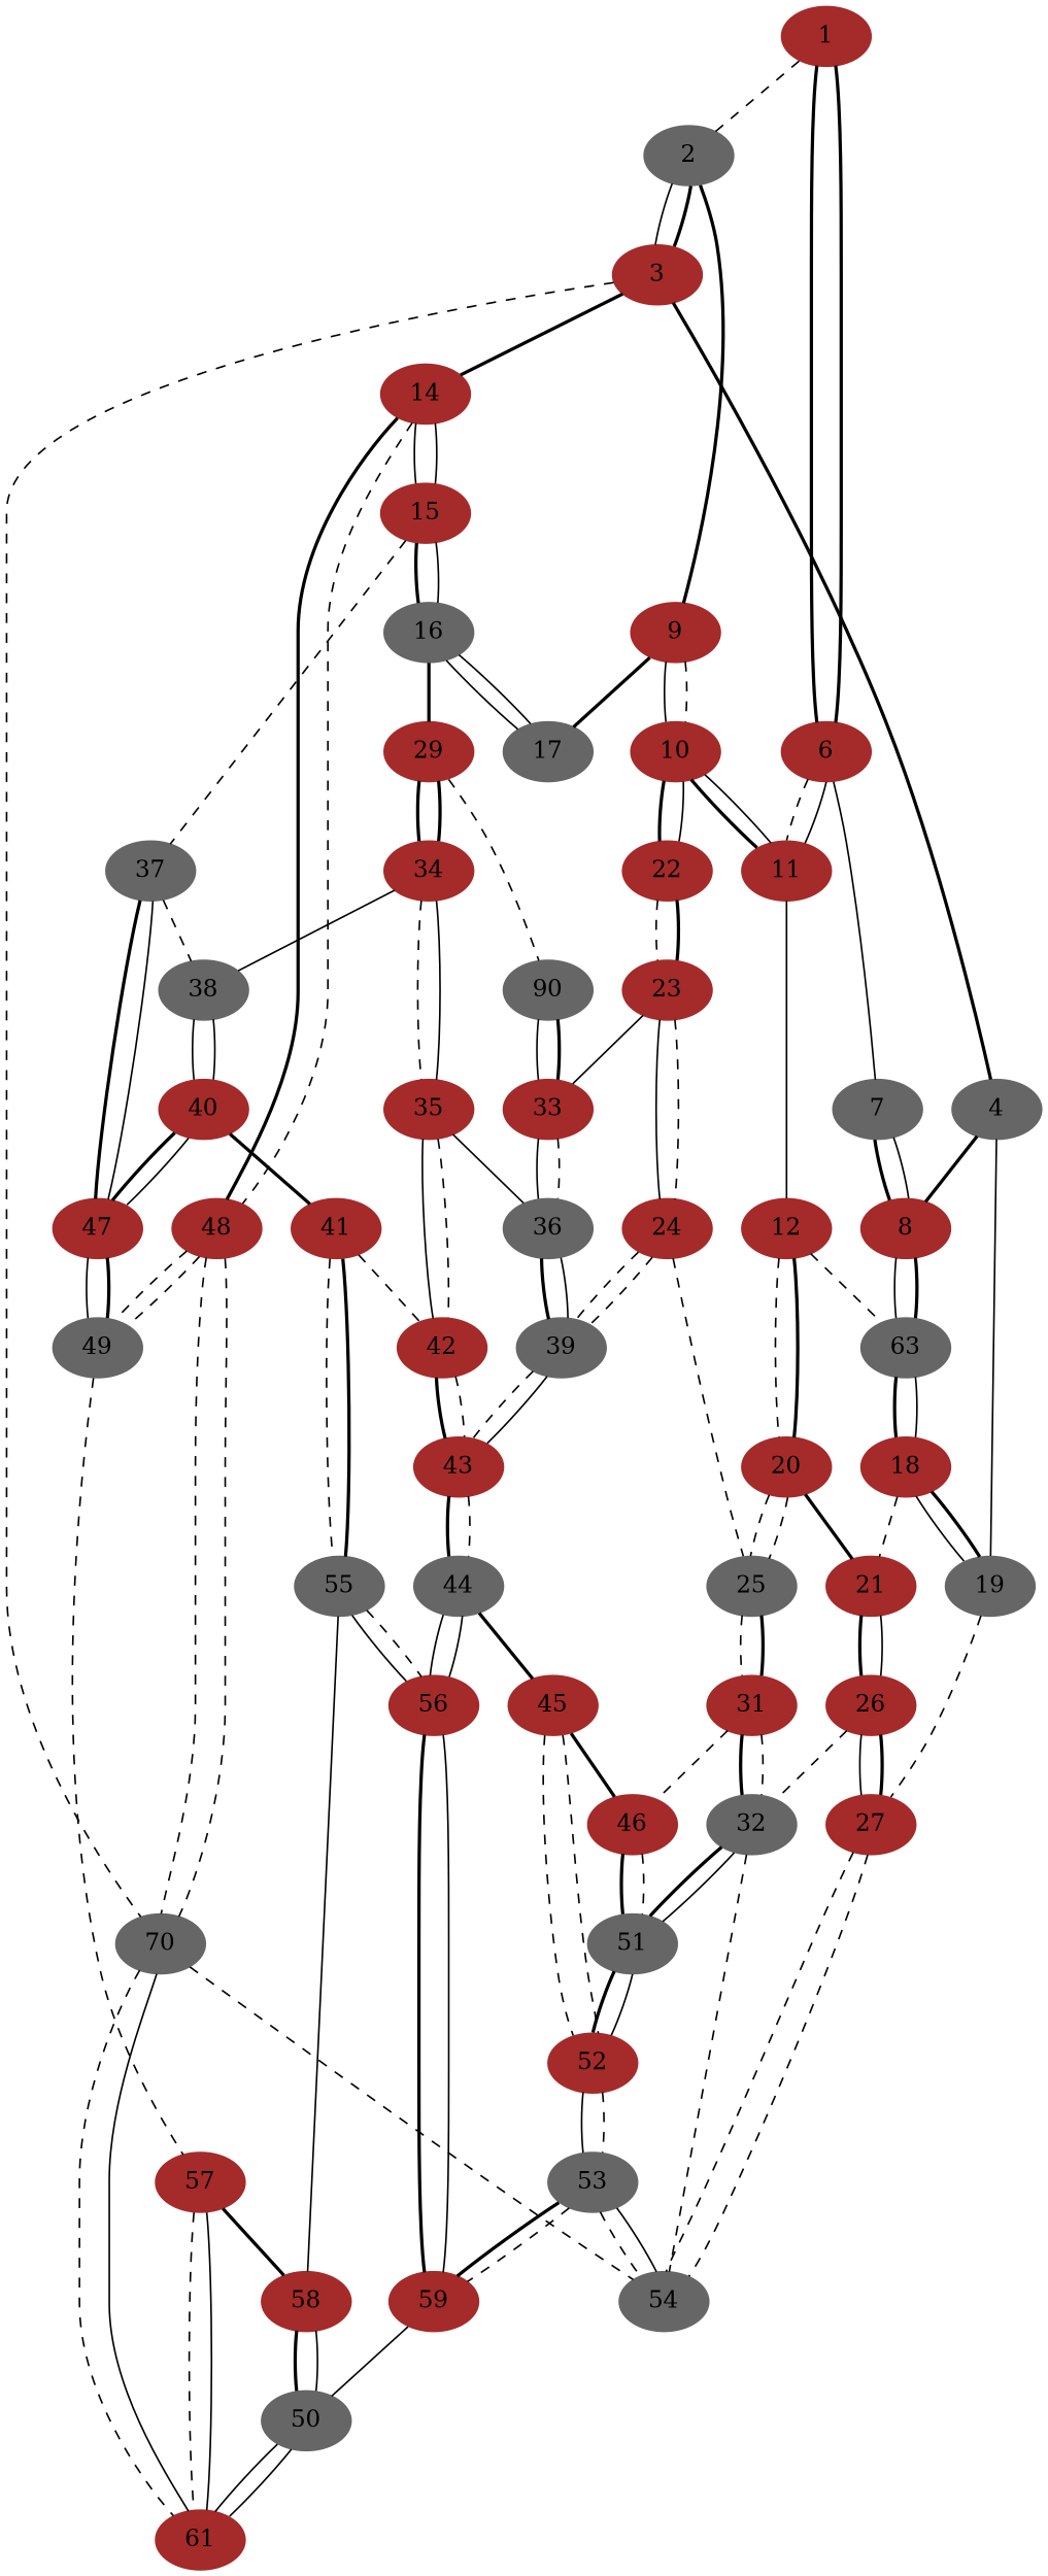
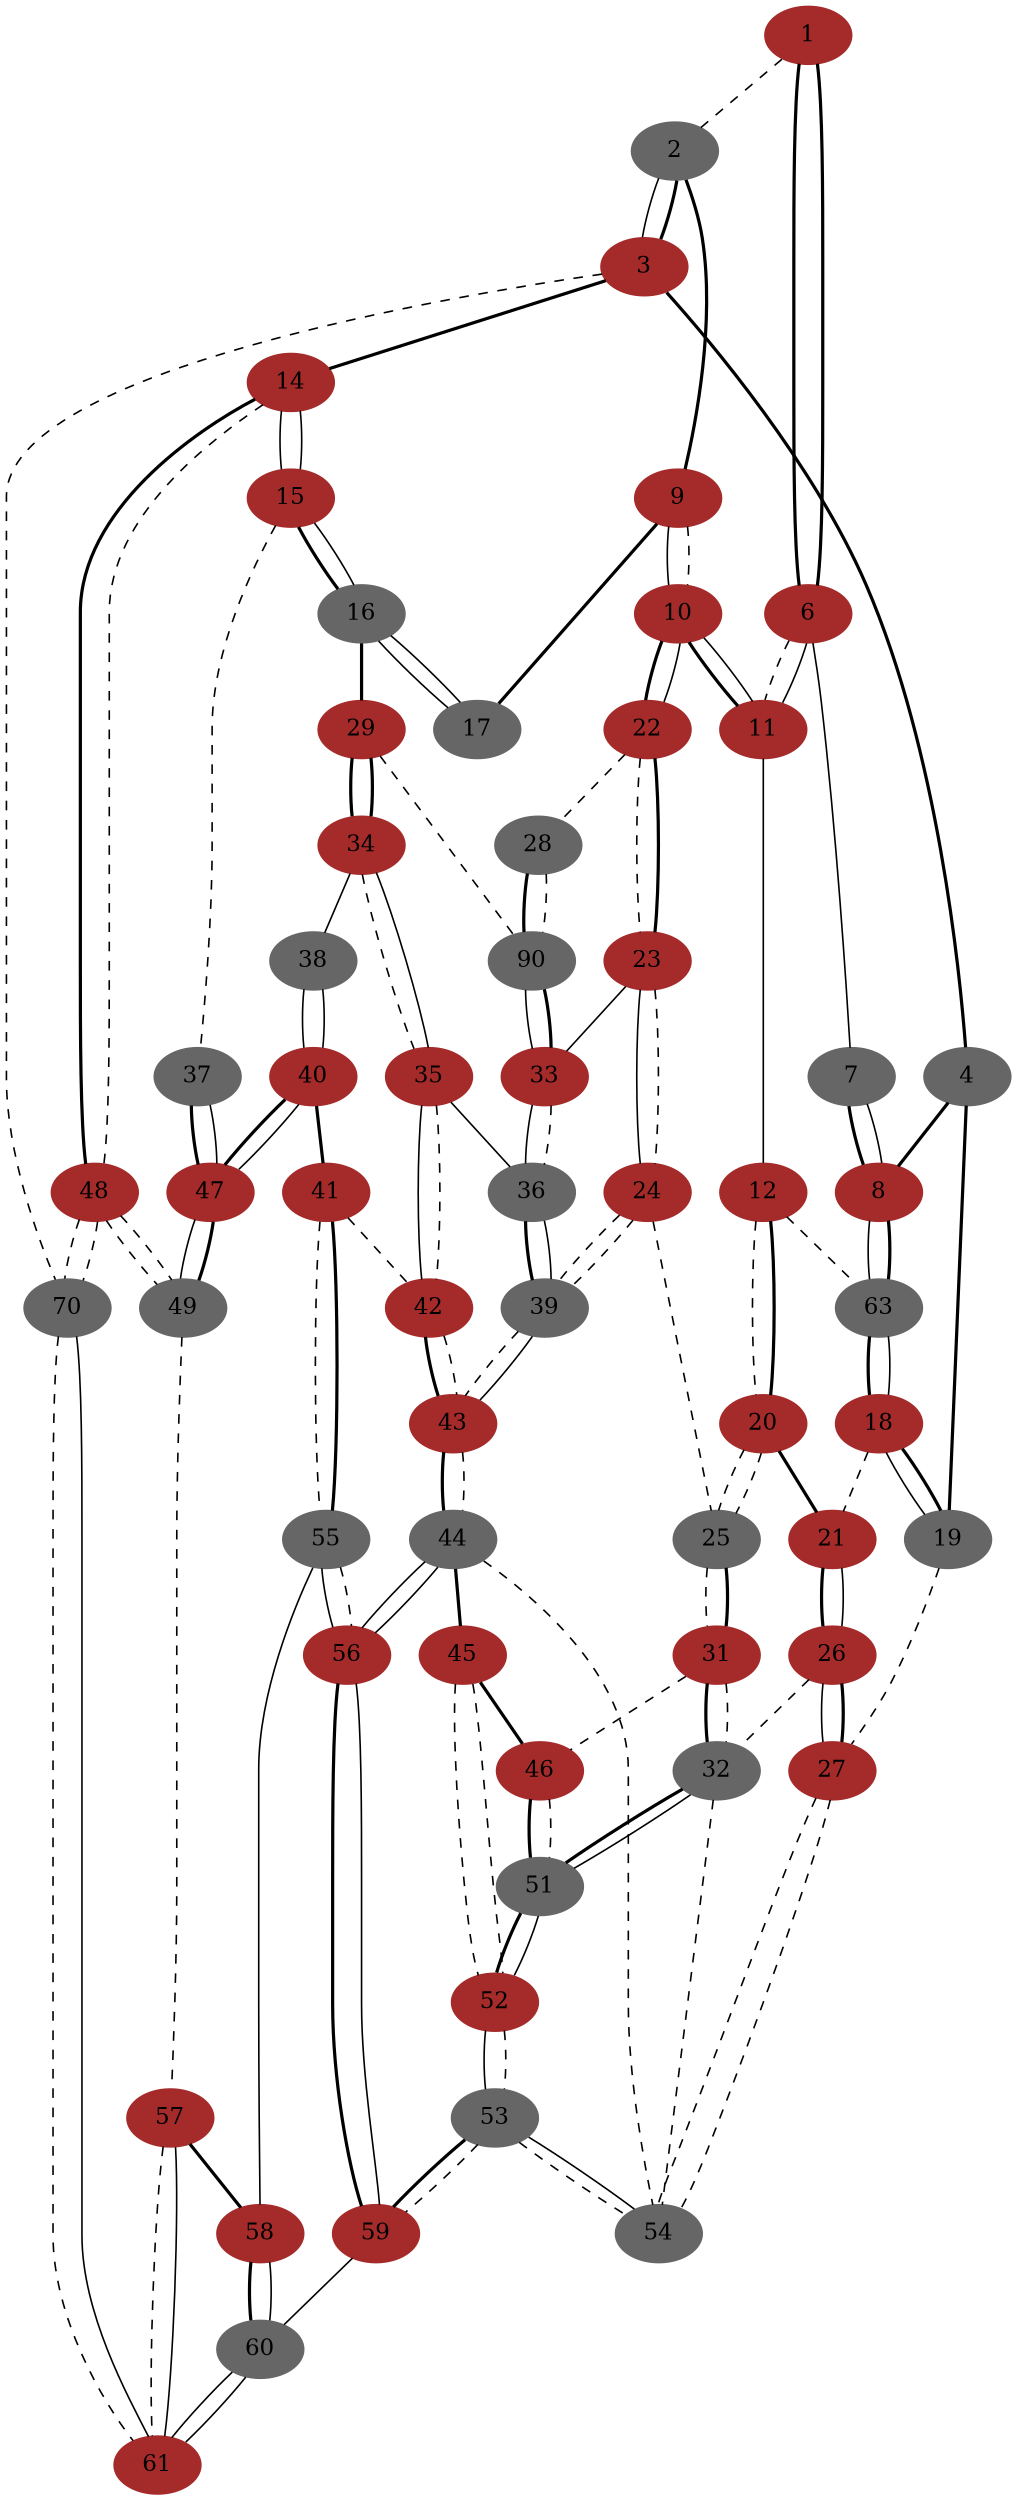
  graph {
    node [color=brown style=filled]
    edge [style=dashed]
    2 [color=gray40]
    1
    6
    3
    9
    7 [color=gray40]
    11
    4 [color=gray40]
    14
    n10 [color=gray40 label=70]
    10
    17 [color=gray40]
    8
    19 [color=gray40]
    15
    48
    54 [color=gray40]
    61
    n19 [color=gray40 label=63]
    27
    12
    18
    22
+   28 [color=gray40]
    23
    20
    21
    25 [color=gray40]
    16 [color=gray40]
    37 [color=gray40]
    49 [color=gray40]
    29
    38 [color=gray40]
    47
    n35 [color=gray40 label=90]
    34
    26
    31
    32 [color=gray40]
    24
    33
    39 [color=gray40]
    36 [color=gray40]
    43
    46
    51 [color=gray40]
    35
    52
    42
    40
    41
    44 [color=gray40]
    55 [color=gray40]
    56
    58
    45
    59
    53 [color=gray40]
    57
-   60 [color=gray40 label=50]
+   60 [color=gray40]
    2 -- 3 [style=solid]
    2 -- 3 [style=bold]
    2 -- 9 [style=bold]
    1 -- 2
    1 -- 6 [style=bold]
    1 -- 6 [style=bold]
    6 -- 7 [style=solid]
    6 -- 11
    6 -- 11 [style=solid]
    3 -- 4 [style=bold]
    3 -- 14 [style=bold]
    3 -- n10
    9 -- 10 [style=solid]
    9 -- 10
    9 -- 17 [style=bold]
    7 -- 8 [style=bold]
    7 -- 8 [style=solid]
    11 -- 12 [style=solid]
    4 -- 8 [style=bold]
-   4 -- 19 [style=solid]
+   4 -- 19 [style=bold]
    14 -- 15 [style=solid]
    14 -- 15 [style=solid]
    14 -- 48 [style=bold]
    14 -- 48
-   n10 -- 54
+   44 -- 54
    n10 -- 61
    n10 -- 61 [style=solid]
    10 -- 11 [style=bold]
    10 -- 11 [style=solid]
    10 -- 22 [style=bold]
    10 -- 22 [style=solid]
    8 -- n19 [style=solid]
    8 -- n19 [style=bold]
    19 -- 27
    15 -- 16 [style=bold]
    15 -- 16 [style=solid]
    15 -- 37
    48 -- n10
    48 -- n10
    48 -- 49
    48 -- 49
    n19 -- 18 [style=bold]
    n19 -- 18 [style=solid]
    27 -- 54
    27 -- 54
    12 -- n19
    12 -- 20
    12 -- 20 [style=bold]
    18 -- 19 [style=solid]
    18 -- 19 [style=bold]
    18 -- 21
+   22 -- 28
    22 -- 23
    22 -- 23 [style=bold]
+   28 -- n35 [style=bold]
+   28 -- n35
    23 -- 24 [style=solid]
    23 -- 24
    23 -- 33 [style=solid]
    20 -- 21 [style=bold]
    20 -- 25
    20 -- 25
    21 -- 26 [style=bold]
    21 -- 26 [style=solid]
    25 -- 31
    25 -- 31 [style=bold]
    16 -- 17 [style=solid]
    16 -- 17 [style=solid]
    16 -- 29 [style=bold]
-   37 -- 38
    37 -- 47 [style=bold]
    37 -- 47 [style=solid]
    49 -- 57
    29 -- n35
    29 -- 34 [style=bold]
    29 -- 34 [style=bold]
    38 -- 40 [style=solid]
    38 -- 40 [style=solid]
    47 -- 49 [style=solid]
    47 -- 49 [style=bold]
    n35 -- 33 [style=solid]
    n35 -- 33 [style=bold]
    34 -- 38 [style=solid]
    34 -- 35
    34 -- 35 [style=solid]
    26 -- 27 [style=solid]
    26 -- 27 [style=bold]
    26 -- 32
    31 -- 32 [style=bold]
    31 -- 32
    31 -- 46
    32 -- 54
    32 -- 51 [style=bold]
    32 -- 51 [style=solid]
    24 -- 25
    24 -- 39
    24 -- 39
    33 -- 36 [style=solid]
    33 -- 36
    39 -- 43
    39 -- 43 [style=solid]
    36 -- 39 [style=bold]
    36 -- 39 [style=solid]
    43 -- 44 [style=bold]
    43 -- 44
    46 -- 51 [style=bold]
    46 -- 51
    51 -- 52 [style=bold]
    51 -- 52 [style=solid]
    35 -- 36 [style=solid]
    35 -- 42 [style=solid]
    35 -- 42
    52 -- 53 [style=solid]
    52 -- 53
    42 -- 43 [style=bold]
    42 -- 43
    40 -- 47 [style=bold]
    40 -- 47 [style=solid]
    40 -- 41 [style=bold]
    41 -- 42
    41 -- 55
    41 -- 55 [style=bold]
    44 -- 56 [style=solid]
    44 -- 56 [style=solid]
    44 -- 45 [style=bold]
    55 -- 56 [style=solid]
    55 -- 56
    55 -- 58 [style=solid]
    56 -- 59 [style=bold]
    56 -- 59 [style=solid]
    58 -- 60 [style=bold]
    58 -- 60 [style=solid]
    45 -- 46 [style=bold]
    45 -- 52
    45 -- 52
    59 -- 60 [style=solid]
    53 -- 54
    53 -- 54 [style=solid]
    53 -- 59 [style=bold]
    53 -- 59
    57 -- 61
    57 -- 61 [style=solid]
    57 -- 58 [style=bold]
    60 -- 61 [style=solid]
    60 -- 61 [style=solid]
  }
